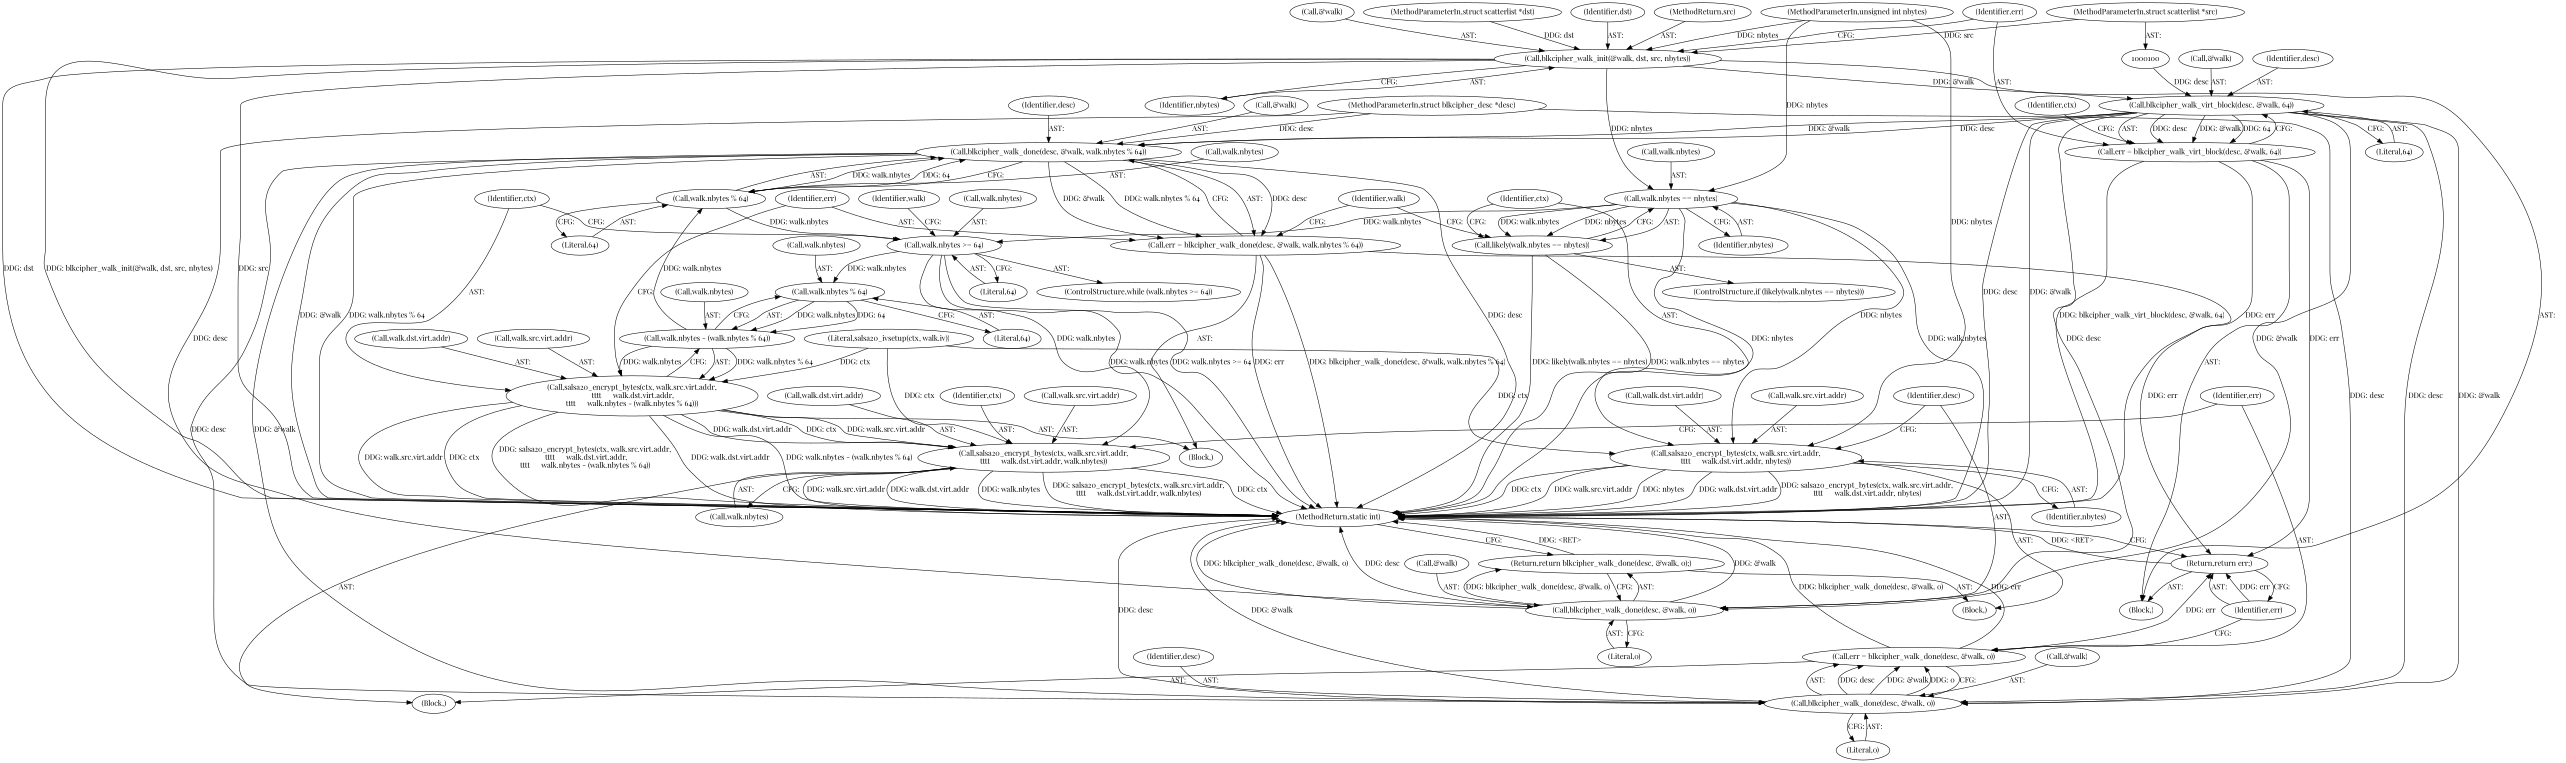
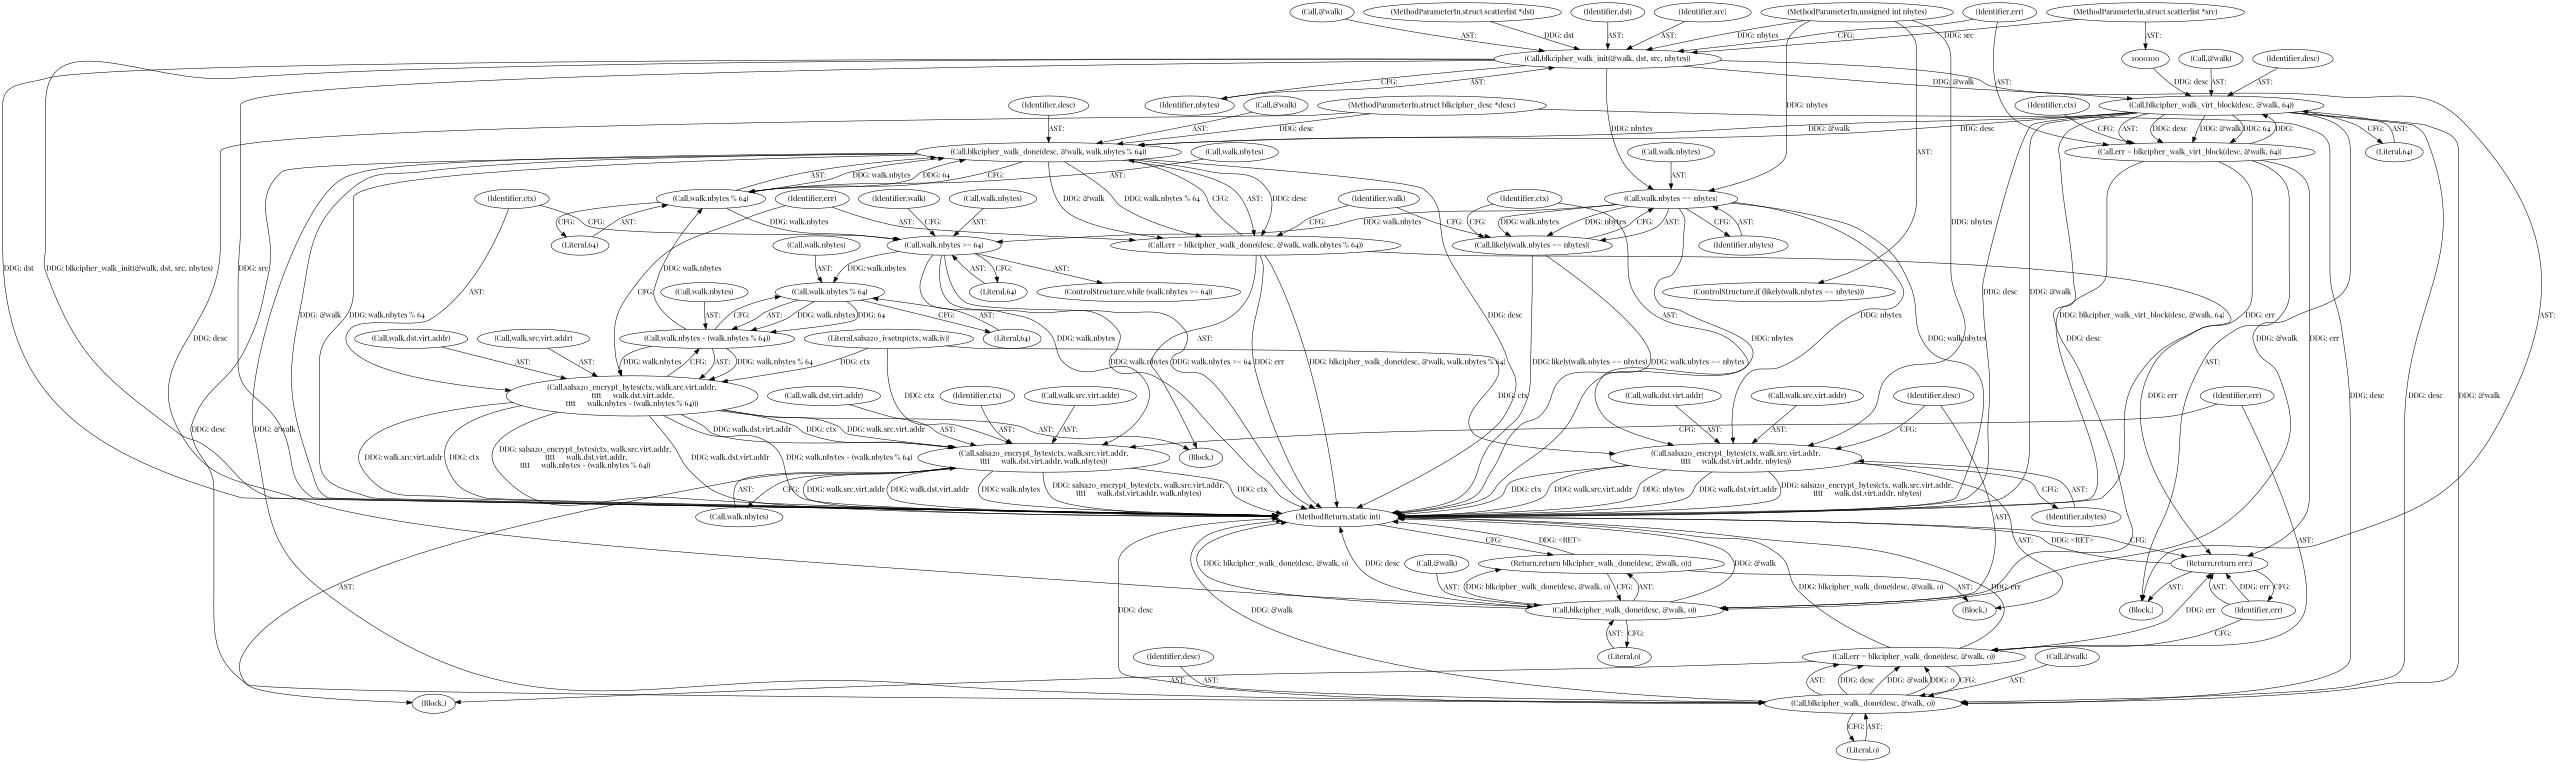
  digraph {
    fontname="Playfair Display"
    node [fontname="Playfair Display"]
    edge [fontname="Playfair Display"]
    n1 [label="(MethodParameterIn,struct scatterlist *src)"]
    n2 [label="(Call,blkcipher_walk_init(&walk, dst, src, nbytes))"]
    1000100
    n4 [label="(MethodReturn,static int)"]
    n5 [label="(Call,blkcipher_walk_virt_block(desc, &walk, 64))"]
    n6 [label="(Call,walk.nbytes == nbytes)"]
    n7 [label="(Identifier,nbytes)"]
    n8 [label="(Block,)"]
    n9 [label="(Return,return err;)"]
    n10 [label="(Return,return blkcipher_walk_done(desc, &walk, 0);)"]
    n11 [label="(Call,err = blkcipher_walk_virt_block(desc, &walk, 64))"]
    n12 [label="(Call,blkcipher_walk_done(desc, &walk, 0))"]
    n13 [label="(Call,blkcipher_walk_done(desc, &walk, walk.nbytes % 64))"]
    n14 [label="(Call,blkcipher_walk_done(desc, &walk, 0))"]
    n15 [label="(Literal,64)"]
    n16 [label="(Call,likely(walk.nbytes == nbytes))"]
    n17 [label="(Call,salsa20_encrypt_bytes(ctx, walk.src.virt.addr,\n\t\t\t\t      walk.dst.virt.addr, nbytes))"]
    n18 [label="(Call,walk.nbytes >= 64)"]
    n19 [label="(Identifier,nbytes)"]
    n20 [label="(Literal,0)"]
    n21 [label="(Call,err = blkcipher_walk_done(desc, &walk, walk.nbytes % 64))"]
    n22 [label="(Call,walk.nbytes % 64)"]
    n23 [label="(Call,err = blkcipher_walk_done(desc, &walk, 0))"]
    n24 [label="(Literal,0)"]
    n25 [label="(Identifier,err)"]
    n26 [label="(Block,)"]
    n27 [label="(Block,)"]
    n28 [label="(Literal,64)"]
    n29 [label="(Block,)"]
    n30 [label="(ControlStructure,if (likely(walk.nbytes == nbytes)))"]
    n31 [label="(Identifier,nbytes)"]
    n32 [label="(Call,walk.nbytes % 64)"]
    n33 [label="(Call,salsa20_encrypt_bytes(ctx, walk.src.virt.addr,\n\t\t\t\t      walk.dst.virt.addr, walk.nbytes))"]
    n34 [label="(Literal,64)"]
    n35 [label="(ControlStructure,while (walk.nbytes >= 64))"]
    n36 [label="(Call,walk.nbytes - (walk.nbytes % 64))"]
    n37 [label="(Literal,64)"]
    n38 [label="(Call,walk.nbytes)"]
    n39 [label="(Call,salsa20_encrypt_bytes(ctx, walk.src.virt.addr,\n \t\t\t\t      walk.dst.virt.addr,\n\t\t\t\t      walk.nbytes - (walk.nbytes % 64)))"]
    n40 [label="(Call,&walk)"]
    n41 [label="(Call,&walk)"]
    n42 [label="(Identifier,desc)"]
    n43 [label="(Identifier,walk)"]
    n44 [label="(MethodParameterIn,struct scatterlist *dst)"]
    n45 [label="(Identifier,ctx)"]
    n46 [label="(Identifier,err)"]
    n47 [label="(Identifier,err)"]
    n48 [label="(Identifier,ctx)"]
    n49 [label="(Call,walk.src.virt.addr)"]
    n50 [label="(Call,&walk)"]
    n51 [label="(Identifier,walk)"]
    n52 [label="(Call,walk.dst.virt.addr)"]
    n53 [label="(Call,&walk)"]
    n54 [label="(Identifier,dst)"]
    n55 [label="(Identifier,desc)"]
    n56 [label="(MethodParameterIn,struct blkcipher_desc *desc)"]
    n57 [label="(Call,walk.nbytes)"]
    n58 [label="(Call,walk.src.virt.addr)"]
    n59 [label="(Call,walk.src.virt.addr)"]
    n60 [label="(Call,walk.nbytes)"]
    n61 [label="(Literal,salsa20_ivsetup(ctx, walk.iv))"]
    n62 [label="(MethodParameterIn,unsigned int nbytes)"]
    n63 [label="(Identifier,desc)"]
-   n64 [label="(MethodReturn,src)"]
+   n64 [label="(Identifier,src)"]
    n65 [label="(Identifier,ctx)"]
    n66 [label="(Call,walk.dst.virt.addr)"]
    n67 [label="(Call,walk.nbytes)"]
    n68 [label="(Identifier,err)"]
    n69 [label="(Call,walk.dst.virt.addr)"]
    n70 [label="(Identifier,desc)"]
    n71 [label="(Call,&walk)"]
    n72 [label="(Call,walk.nbytes)"]
    n73 [label="(Call,walk.nbytes)"]
    n74 [label="(Identifier,ctx)"]
    n1 -> n2 [label="DDG: src"]
    n1 -> 1000100 [label="AST: "]
    n2 -> n4 [label="DDG: blkcipher_walk_init(&walk, dst, src, nbytes)"]
    n2 -> n4 [label="DDG: src"]
    n2 -> n4 [label="DDG: dst"]
    n2 -> n5 [label="DDG: &walk"]
    n2 -> n6 [label="DDG: nbytes"]
    n2 -> n7 [label="CFG: "]
    n2 -> n8 [label="AST: "]
    1000100 -> n5 [label="DDG: desc"]
    n4 -> n9 [label="CFG: "]
    n4 -> n10 [label="CFG: "]
    n5 -> n4 [label="DDG: &walk"]
    n5 -> n4 [label="DDG: desc"]
    n5 -> n11 [label="AST: "]
    n5 -> n11 [label="DDG: desc"]
    n5 -> n11 [label="DDG: &walk"]
    n5 -> n11 [label="DDG: 64"]
    n5 -> n12 [label="DDG: desc"]
    n5 -> n12 [label="DDG: &walk"]
    n5 -> n13 [label="DDG: desc"]
    n5 -> n13 [label="DDG: &walk"]
    n5 -> n14 [label="DDG: desc"]
    n5 -> n14 [label="DDG: &walk"]
    n5 -> n15 [label="CFG: "]
    n6 -> n4 [label="DDG: walk.nbytes"]
    n6 -> n4 [label="DDG: nbytes"]
    n6 -> n16 [label="AST: "]
    n6 -> n16 [label="DDG: walk.nbytes"]
    n6 -> n16 [label="DDG: nbytes"]
    n6 -> n17 [label="DDG: nbytes"]
    n6 -> n18 [label="DDG: walk.nbytes"]
    n6 -> n19 [label="CFG: "]
    n7 -> n2 [label="AST: "]
    n9 -> n4 [label="DDG: <RET>"]
    n9 -> n8 [label="AST: "]
    n9 -> n25 [label="CFG: "]
    n10 -> n4 [label="DDG: <RET>"]
    n10 -> n12 [label="CFG: "]
    n10 -> n26 [label="AST: "]
    n11 -> n4 [label="DDG: blkcipher_walk_virt_block(desc, &walk, 64)"]
    n11 -> n4 [label="DDG: err"]
-   n11 -> n5 [label="CFG: "]
+   n11 -> n5 [label="DDG: "]
    n11 -> n8 [label="AST: "]
    n11 -> n9 [label="DDG: err"]
    n12 -> n4 [label="DDG: desc"]
    n12 -> n4 [label="DDG: blkcipher_walk_done(desc, &walk, 0)"]
    n12 -> n4 [label="DDG: &walk"]
    n12 -> n10 [label="AST: "]
    n12 -> n10 [label="DDG: blkcipher_walk_done(desc, &walk, 0)"]
    n12 -> n20 [label="CFG: "]
    n13 -> n4 [label="DDG: walk.nbytes % 64"]
    n13 -> n4 [label="DDG: desc"]
    n13 -> n4 [label="DDG: &walk"]
    n13 -> n14 [label="DDG: desc"]
    n13 -> n14 [label="DDG: &walk"]
    n13 -> n21 [label="AST: "]
    n13 -> n21 [label="DDG: desc"]
    n13 -> n21 [label="DDG: &walk"]
    n13 -> n21 [label="DDG: walk.nbytes % 64"]
    n13 -> n22 [label="CFG: "]
    n14 -> n4 [label="DDG: &walk"]
    n14 -> n4 [label="DDG: desc"]
    n14 -> n23 [label="AST: "]
    n14 -> n23 [label="DDG: desc"]
    n14 -> n23 [label="DDG: &walk"]
    n14 -> n23 [label="DDG: 0"]
    n14 -> n24 [label="CFG: "]
    n15 -> n5 [label="AST: "]
    n16 -> n4 [label="DDG: walk.nbytes == nbytes"]
    n16 -> n4 [label="DDG: likely(walk.nbytes == nbytes)"]
    n16 -> n6 [label="CFG: "]
-   n16 -> n30 [label="AST: "]
+   n62 -> n30 [label="AST: "]
    n17 -> n4 [label="DDG: walk.dst.virt.addr"]
    n17 -> n4 [label="DDG: salsa20_encrypt_bytes(ctx, walk.src.virt.addr,\n\t\t\t\t      walk.dst.virt.addr, nbytes)"]
    n17 -> n4 [label="DDG: ctx"]
    n17 -> n4 [label="DDG: walk.src.virt.addr"]
    n17 -> n4 [label="DDG: nbytes"]
    n17 -> n26 [label="AST: "]
    n17 -> n31 [label="CFG: "]
    n18 -> n4 [label="DDG: walk.nbytes >= 64"]
    n18 -> n4 [label="DDG: walk.nbytes"]
    n18 -> n32 [label="DDG: walk.nbytes"]
    n18 -> n33 [label="DDG: walk.nbytes"]
    n18 -> n34 [label="CFG: "]
    n18 -> n35 [label="AST: "]
    n19 -> n6 [label="AST: "]
    n20 -> n12 [label="AST: "]
    n21 -> n4 [label="DDG: err"]
    n21 -> n4 [label="DDG: blkcipher_walk_done(desc, &walk, walk.nbytes % 64)"]
    n21 -> n9 [label="DDG: err"]
    n21 -> n13 [label="CFG: "]
    n21 -> n27 [label="AST: "]
    n22 -> n13 [label="AST: "]
    n22 -> n13 [label="DDG: walk.nbytes"]
    n22 -> n13 [label="DDG: 64"]
    n22 -> n18 [label="DDG: walk.nbytes"]
    n22 -> n28 [label="CFG: "]
    n23 -> n4 [label="DDG: blkcipher_walk_done(desc, &walk, 0)"]
    n23 -> n4 [label="DDG: err"]
    n23 -> n9 [label="DDG: err"]
    n23 -> n14 [label="CFG: "]
    n23 -> n29 [label="AST: "]
    n24 -> n14 [label="AST: "]
    n25 -> n9 [label="AST: "]
    n25 -> n9 [label="DDG: err"]
    n25 -> n23 [label="CFG: "]
    n28 -> n22 [label="AST: "]
    n31 -> n17 [label="AST: "]
    n32 -> n36 [label="AST: "]
    n32 -> n36 [label="DDG: walk.nbytes"]
    n32 -> n36 [label="DDG: 64"]
    n32 -> n37 [label="CFG: "]
    n33 -> n4 [label="DDG: walk.dst.virt.addr"]
    n33 -> n4 [label="DDG: walk.nbytes"]
    n33 -> n4 [label="DDG: salsa20_encrypt_bytes(ctx, walk.src.virt.addr,\n\t\t\t\t      walk.dst.virt.addr, walk.nbytes)"]
    n33 -> n4 [label="DDG: ctx"]
    n33 -> n4 [label="DDG: walk.src.virt.addr"]
    n33 -> n29 [label="AST: "]
    n33 -> n38 [label="CFG: "]
    n34 -> n18 [label="AST: "]
    n36 -> n22 [label="DDG: walk.nbytes"]
    n36 -> n32 [label="CFG: "]
    n36 -> n39 [label="AST: "]
    n36 -> n39 [label="DDG: walk.nbytes"]
    n36 -> n39 [label="DDG: walk.nbytes % 64"]
    n37 -> n32 [label="AST: "]
    n38 -> n33 [label="AST: "]
    n39 -> n4 [label="DDG: ctx"]
    n39 -> n4 [label="DDG: salsa20_encrypt_bytes(ctx, walk.src.virt.addr,\n \t\t\t\t      walk.dst.virt.addr,\n\t\t\t\t      walk.nbytes - (walk.nbytes % 64))"]
    n39 -> n4 [label="DDG: walk.dst.virt.addr"]
    n39 -> n4 [label="DDG: walk.nbytes - (walk.nbytes % 64)"]
    n39 -> n4 [label="DDG: walk.src.virt.addr"]
    n39 -> n27 [label="AST: "]
    n39 -> n33 [label="DDG: ctx"]
    n39 -> n33 [label="DDG: walk.src.virt.addr"]
    n39 -> n33 [label="DDG: walk.dst.virt.addr"]
    n39 -> n36 [label="CFG: "]
    n40 -> n2 [label="AST: "]
    n41 -> n13 [label="AST: "]
    n42 -> n14 [label="AST: "]
    n43 -> n16 [label="CFG: "]
    n43 -> n21 [label="CFG: "]
    n44 -> n2 [label="DDG: dst"]
    n45 -> n18 [label="CFG: "]
    n45 -> n39 [label="AST: "]
    n46 -> n2 [label="CFG: "]
    n46 -> n11 [label="AST: "]
    n47 -> n21 [label="AST: "]
    n47 -> n39 [label="CFG: "]
    n48 -> n16 [label="CFG: "]
    n48 -> n17 [label="AST: "]
    n49 -> n17 [label="AST: "]
    n50 -> n5 [label="AST: "]
    n51 -> n18 [label="CFG: "]
    n52 -> n39 [label="AST: "]
    n53 -> n12 [label="AST: "]
    n54 -> n2 [label="AST: "]
    n55 -> n12 [label="AST: "]
    n55 -> n17 [label="CFG: "]
    n56 -> n12 [label="DDG: desc"]
    n56 -> n13 [label="DDG: desc"]
    n56 -> n14 [label="DDG: desc"]
    n57 -> n36 [label="AST: "]
    n58 -> n39 [label="AST: "]
    n59 -> n33 [label="AST: "]
    n60 -> n18 [label="AST: "]
    n61 -> n17 [label="DDG: ctx"]
    n61 -> n33 [label="DDG: ctx"]
    n61 -> n39 [label="DDG: ctx"]
    n62 -> n2 [label="DDG: nbytes"]
    n62 -> n6 [label="DDG: nbytes"]
    n62 -> n17 [label="DDG: nbytes"]
    n63 -> n5 [label="AST: "]
    n64 -> n2 [label="AST: "]
    n65 -> n11 [label="CFG: "]
    n66 -> n33 [label="AST: "]
    n67 -> n6 [label="AST: "]
    n68 -> n23 [label="AST: "]
    n68 -> n33 [label="CFG: "]
    n69 -> n17 [label="AST: "]
    n70 -> n13 [label="AST: "]
    n71 -> n14 [label="AST: "]
    n72 -> n32 [label="AST: "]
    n73 -> n22 [label="AST: "]
    n74 -> n33 [label="AST: "]
  }
